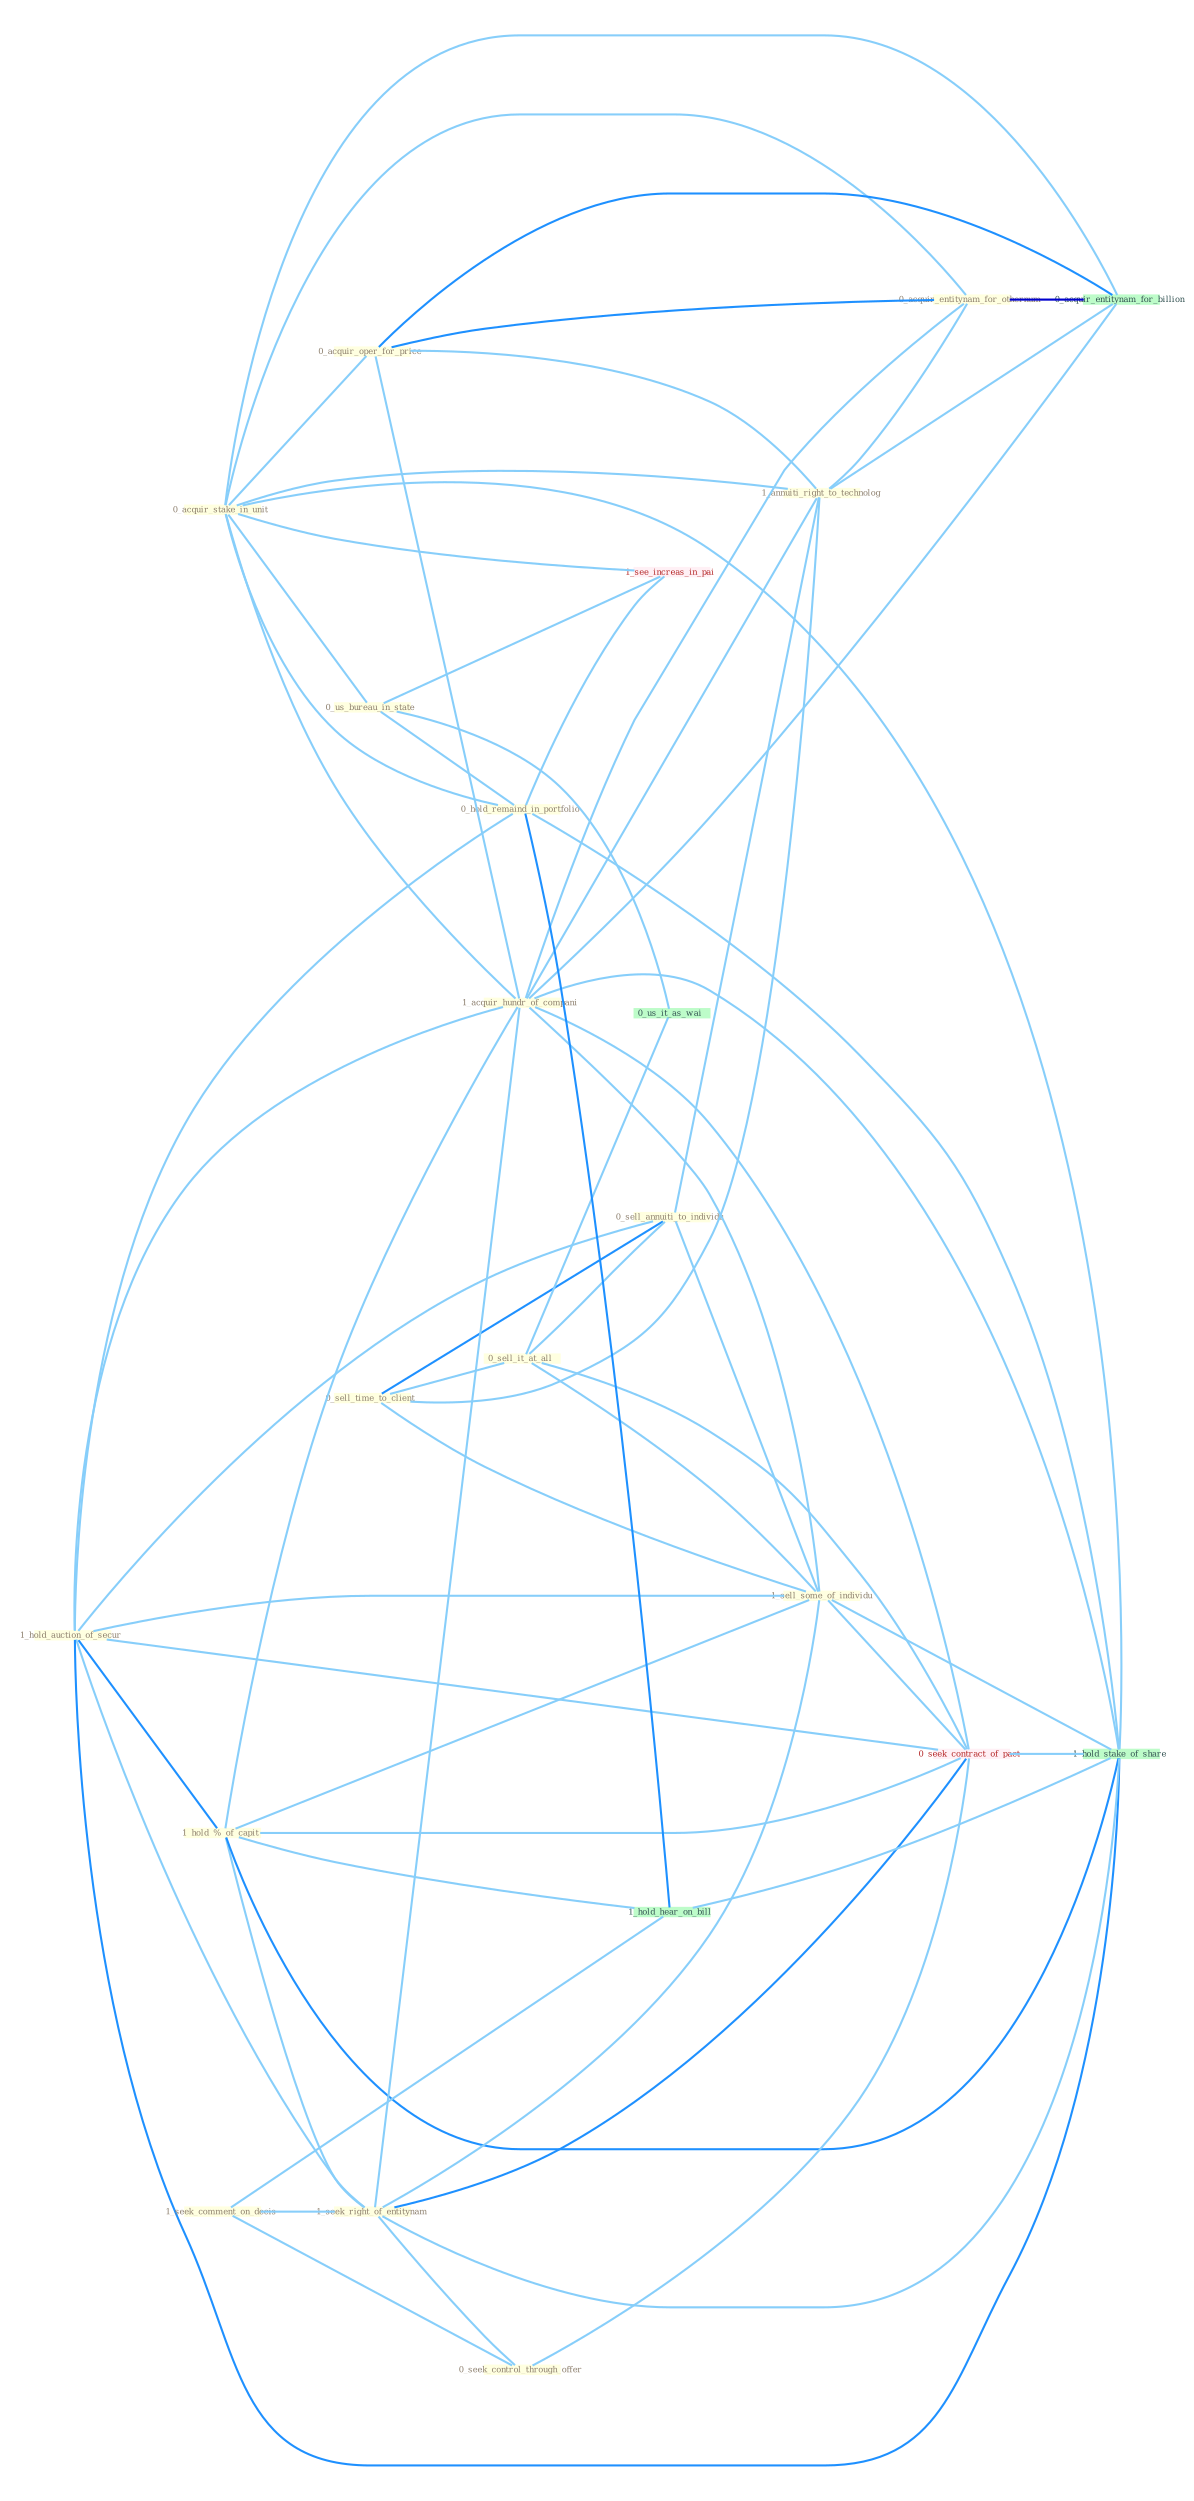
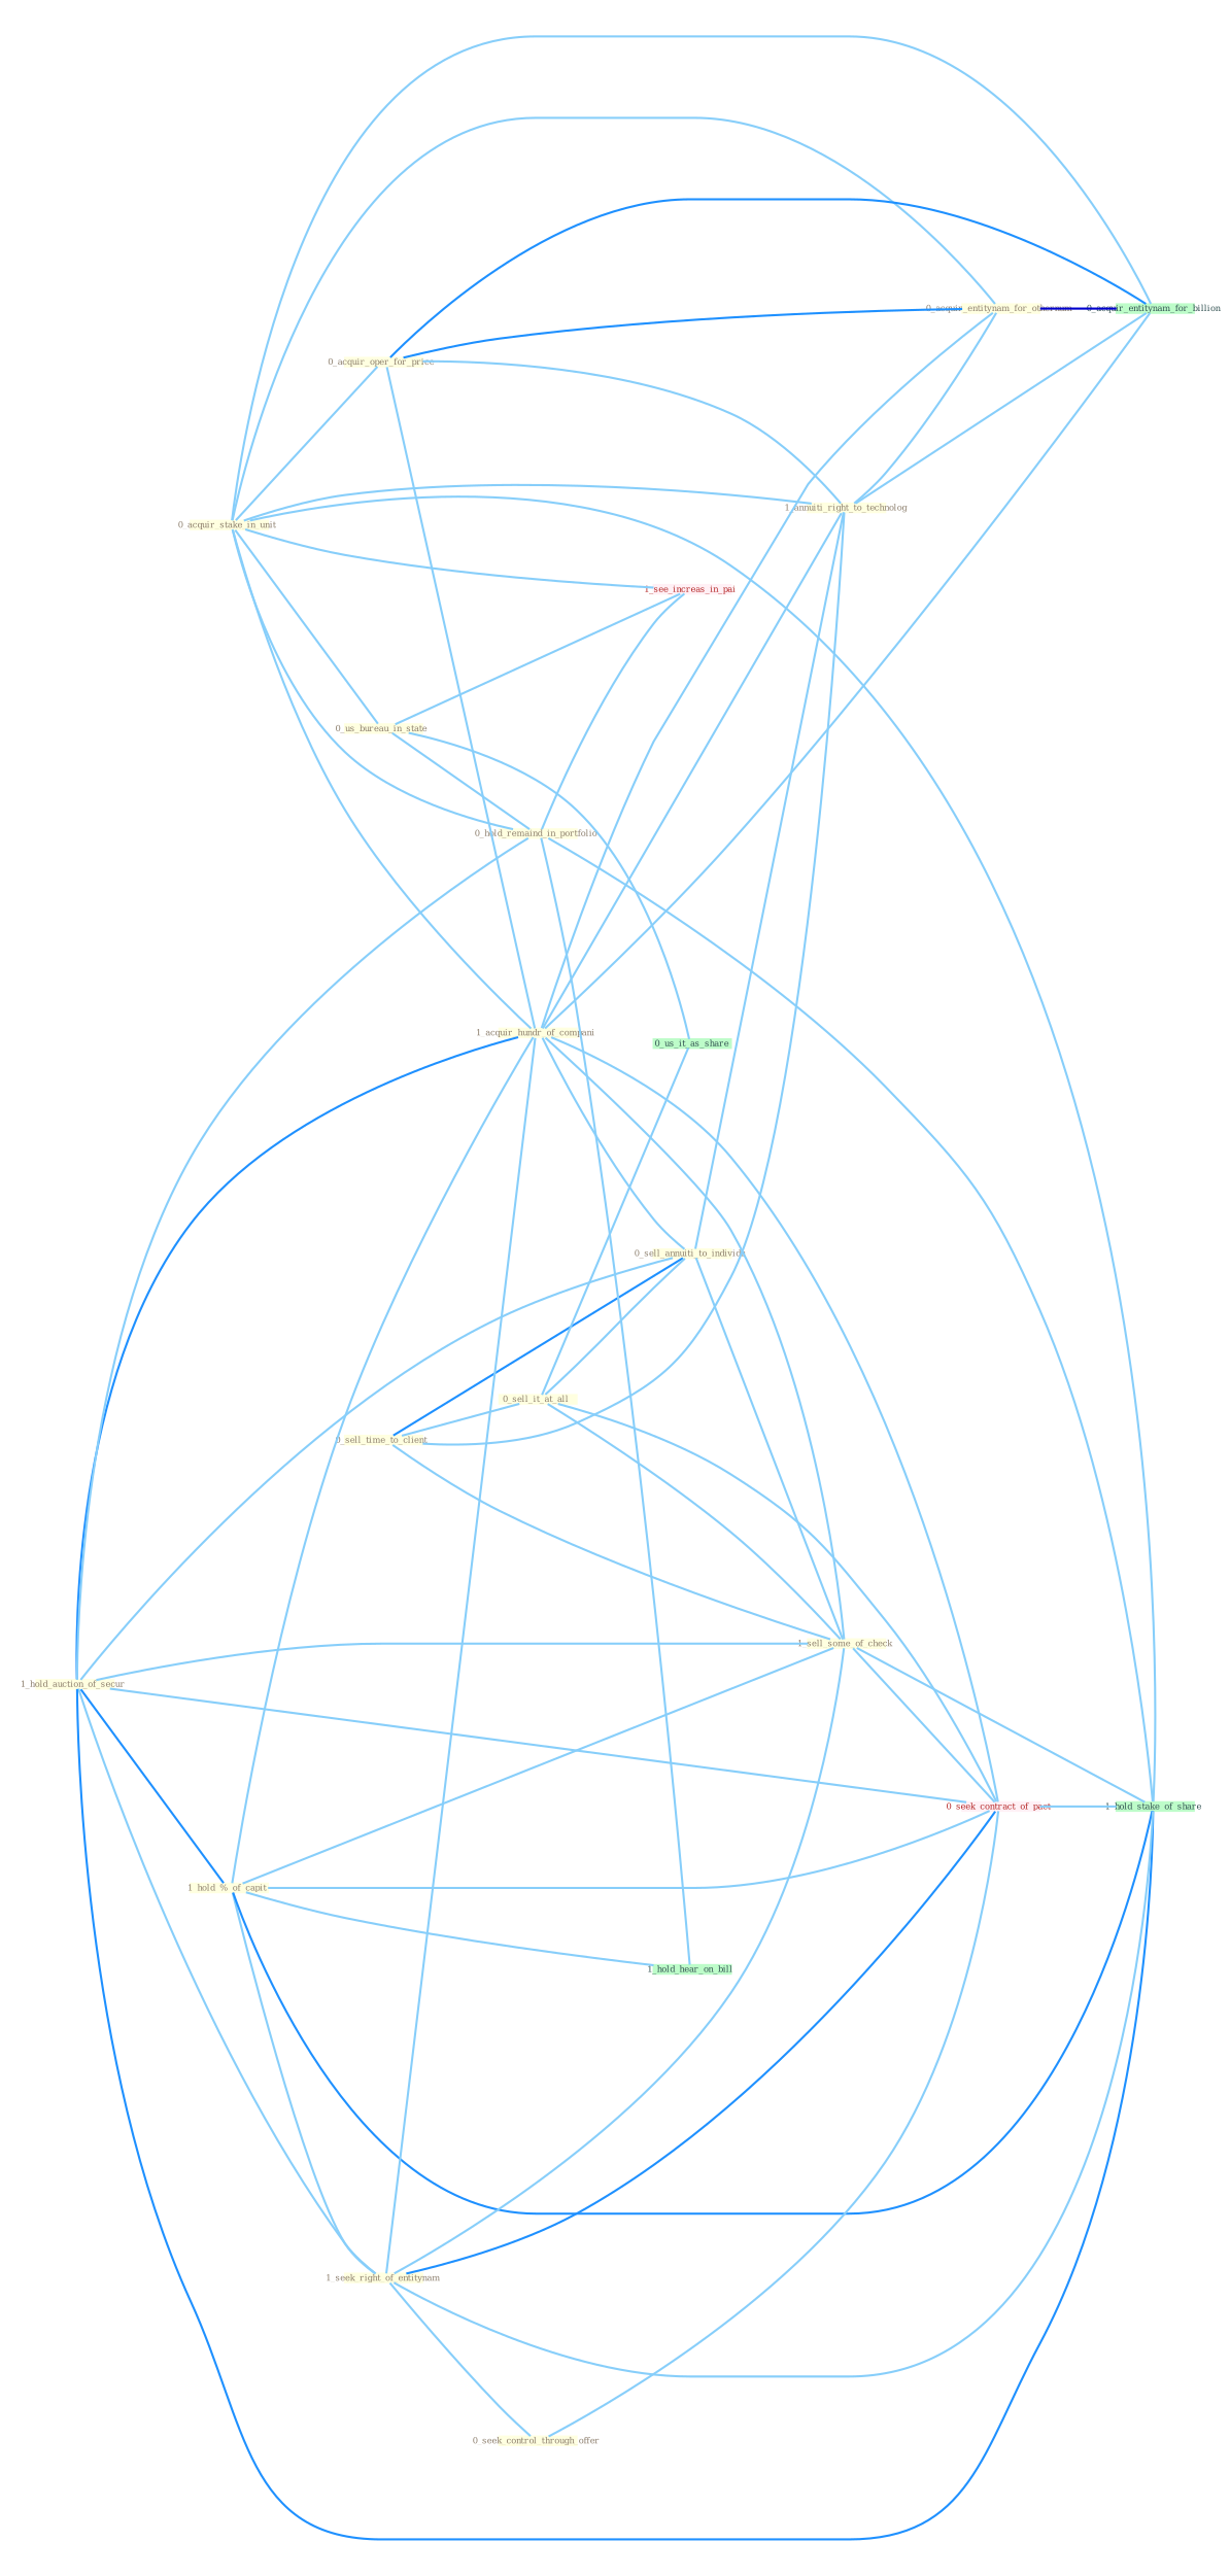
  graph {
    rankdir=LR
    node [color="#ffffe0" fixedsize=true fontcolor="#8b7d6b" fontsize=4 shape=polygon style=filled]
    edge [color="#87cefa" w=1]
    "0_acquir_stake_in_unit " [height=.06 width=.5]
    "1_hold_auction_of_secur " [height=.06 width=.5]
    "0_acquir_oper_for_price " [height=.06 width=.5]
    "0_sell_time_to_client " [height=.06 width=.5]
    "0_sell_it_at_all " [height=.06 width=.5]
    "1_hold_%_of_capit " [height=.06 width=.5]
-   "1_seek_comment_on_decis " [height=.06 width=.5]
    n8 [height=.06 label="1_seek_right_of_entitynam" width=.5]
    "1_acquir_hundr_of_compani " [height=.06 width=.5]
    "0_sell_annuiti_to_individu " [height=.06 width=.5]
    n11 [height=.06 label="1_annuiti_right_to_technolog" width=.5]
-   "1_sell_some_of_check " [height=.06 width=.5 label="1_sell_some_of_individu"]
+   "1_sell_some_of_check " [height=.06 width=.5]
    "0_acquir_entitynam_for_othernum " [height=.06 width=.5]
    "0_seek_control_through_offer " [height=.06 width=.5]
    "0_us_bureau_in_state " [height=.06 width=.5]
    "0_hold_remaind_in_portfolio " [height=.06 width=.5]
    "0_seek_contract_of_pact " [color="#fff0f5" fontcolor="#b22222" height=.06 width=.5]
    "1_see_increas_in_pai " [color="#fff0f5" fontcolor="#b22222" height=.06 width=.5]
    "0_acquir_entitynam_for_billion " [color="#BDFCC9" fontcolor="#2f4f4f" height=.06 width=.5]
    "1_hold_stake_of_share " [color="#BDFCC9" fontcolor="#2f4f4f" height=.06 width=.5]
-   "0_us_it_as_wai " [color="#BDFCC9" fontcolor="#2f4f4f" height=.06 width=.5]
+   "0_us_it_as_wai " [color="#BDFCC9" fontcolor="#2f4f4f" height=.06 width=.5 label="0_us_it_as_share"]
    "1_hold_hear_on_bill " [color="#BDFCC9" fontcolor="#2f4f4f" height=.06 width=.5]
    subgraph sub_1 {
      "0_acquir_stake_in_unit "
      "1_hold_auction_of_secur "
      "0_acquir_oper_for_price "
      "0_sell_time_to_client "
      "0_sell_it_at_all "
      "1_hold_%_of_capit "
-     "1_seek_comment_on_decis "
      n8
      "1_acquir_hundr_of_compani "
      "0_sell_annuiti_to_individu "
      n11
      "1_sell_some_of_check "
      "0_acquir_entitynam_for_othernum "
      "0_seek_control_through_offer "
      "0_us_bureau_in_state "
      "0_hold_remaind_in_portfolio "
    }
    subgraph sub_2 {
      "0_seek_contract_of_pact "
      "1_see_increas_in_pai "
    }
    "0_acquir_stake_in_unit " -- "0_acquir_oper_for_price "
    "0_acquir_stake_in_unit " -- "1_acquir_hundr_of_compani "
    "0_acquir_stake_in_unit " -- n11
    "0_acquir_stake_in_unit " -- "0_acquir_entitynam_for_othernum "
    "0_acquir_stake_in_unit " -- "0_us_bureau_in_state "
    "0_acquir_stake_in_unit " -- "0_hold_remaind_in_portfolio "
    "0_acquir_stake_in_unit " -- "1_see_increas_in_pai "
    "0_acquir_stake_in_unit " -- "0_acquir_entitynam_for_billion "
    "0_acquir_stake_in_unit " -- "1_hold_stake_of_share "
    "1_hold_auction_of_secur " -- "1_hold_%_of_capit " [color="#1e90ff" w=2]
    "1_hold_auction_of_secur " -- n8
-   "1_hold_auction_of_secur " -- "1_acquir_hundr_of_compani "
+   "1_hold_auction_of_secur " -- "1_acquir_hundr_of_compani " [color="#1e90ff"]
    "1_hold_auction_of_secur " -- "0_sell_annuiti_to_individu "
    "1_hold_auction_of_secur " -- "1_sell_some_of_check "
    "1_hold_auction_of_secur " -- "0_hold_remaind_in_portfolio "
    "1_hold_auction_of_secur " -- "0_seek_contract_of_pact "
    "1_hold_auction_of_secur " -- "1_hold_stake_of_share " [color="#1e90ff" w=2]
    "0_acquir_oper_for_price " -- "1_acquir_hundr_of_compani "
    "0_acquir_oper_for_price " -- n11
    "0_acquir_oper_for_price " -- "0_acquir_entitynam_for_othernum " [color="#1e90ff" w=2]
    "0_acquir_oper_for_price " -- "0_acquir_entitynam_for_billion " [color="#1e90ff" w=2]
    "0_sell_time_to_client " -- "0_sell_it_at_all "
    "0_sell_time_to_client " -- "0_sell_annuiti_to_individu " [color="#1e90ff" w=2]
    "0_sell_time_to_client " -- n11
    "0_sell_time_to_client " -- "1_sell_some_of_check "
    "0_sell_it_at_all " -- "0_sell_annuiti_to_individu "
    "0_sell_it_at_all " -- "1_sell_some_of_check "
    "0_sell_it_at_all " -- "0_seek_contract_of_pact "
    "0_sell_it_at_all " -- "0_us_it_as_wai "
    "1_hold_%_of_capit " -- n8
    "1_hold_%_of_capit " -- "1_acquir_hundr_of_compani "
    "1_hold_%_of_capit " -- "1_sell_some_of_check "
    "1_hold_%_of_capit " -- "0_seek_contract_of_pact "
    "1_hold_%_of_capit " -- "1_hold_stake_of_share " [color="#1e90ff" w=2]
    "1_hold_%_of_capit " -- "1_hold_hear_on_bill "
-   "1_seek_comment_on_decis " -- n8
-   "1_seek_comment_on_decis " -- "0_seek_control_through_offer "
-   "1_seek_comment_on_decis " -- "1_hold_hear_on_bill "
    n8 -- "1_acquir_hundr_of_compani "
    n8 -- "1_sell_some_of_check "
    n8 -- "0_seek_control_through_offer "
    n8 -- "0_seek_contract_of_pact " [color="#1e90ff" w=2]
    n8 -- "1_hold_stake_of_share "
    "1_acquir_hundr_of_compani " -- n11
    "1_acquir_hundr_of_compani " -- "1_sell_some_of_check "
    "1_acquir_hundr_of_compani " -- "0_acquir_entitynam_for_othernum "
    "1_acquir_hundr_of_compani " -- "0_seek_contract_of_pact "
    "1_acquir_hundr_of_compani " -- "0_acquir_entitynam_for_billion "
-   "1_acquir_hundr_of_compani " -- "1_hold_stake_of_share "
+   "1_acquir_hundr_of_compani " -- "0_sell_annuiti_to_individu "
    "0_sell_annuiti_to_individu " -- n11
    "0_sell_annuiti_to_individu " -- "1_sell_some_of_check "
    n11 -- "0_acquir_entitynam_for_othernum "
    n11 -- "0_acquir_entitynam_for_billion "
    "1_sell_some_of_check " -- "0_seek_contract_of_pact "
    "1_sell_some_of_check " -- "1_hold_stake_of_share "
    "0_acquir_entitynam_for_othernum " -- "0_acquir_entitynam_for_billion " [color="#0000cd" w=3]
    "0_seek_control_through_offer " -- "0_seek_contract_of_pact "
    "0_us_bureau_in_state " -- "0_hold_remaind_in_portfolio "
    "0_us_bureau_in_state " -- "1_see_increas_in_pai "
    "0_us_bureau_in_state " -- "0_us_it_as_wai "
    "0_hold_remaind_in_portfolio " -- "1_see_increas_in_pai "
    "0_hold_remaind_in_portfolio " -- "1_hold_stake_of_share "
-   "0_hold_remaind_in_portfolio " -- "1_hold_hear_on_bill " [color="#1e90ff"]
+   "0_hold_remaind_in_portfolio " -- "1_hold_hear_on_bill "
    "0_seek_contract_of_pact " -- "1_hold_stake_of_share "
-   "1_hold_hear_on_bill " -- "1_hold_stake_of_share "
  }
